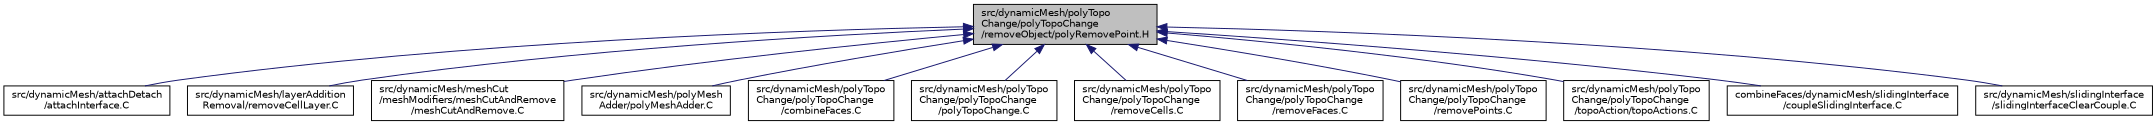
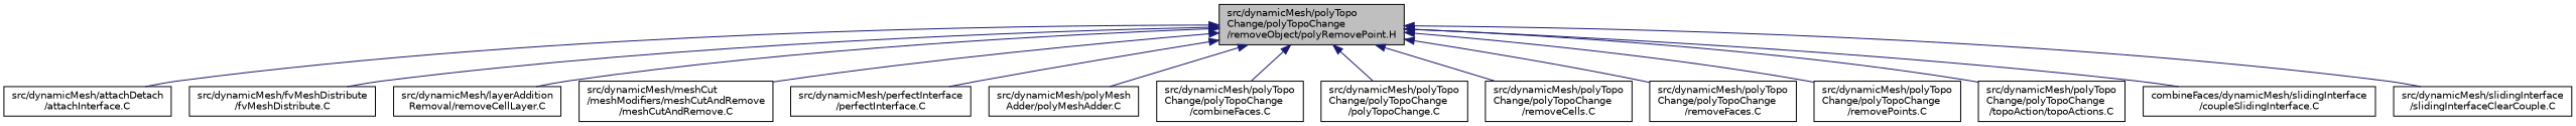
  digraph {
    node [color=black fontname=Helvetica fontsize=10 shape=record]
    edge [color=midnightblue dir=back fontname=Helvetica fontsize=10 labelfontname=Helvetica labelfontsize=10 style=solid]
    n1 [fillcolor=grey75 fontcolor=black height=0.2 label="src/dynamicMesh/polyTopo\lChange/polyTopoChange\l/removeObject/polyRemovePoint.H" style=filled width=0.4]
    n2 [height=0.2 label="src/dynamicMesh/attachDetach\l/attachInterface.C" width=0.4]
+   n3 [height=0.2 label="src/dynamicMesh/fvMeshDistribute\l/fvMeshDistribute.C" width=0.4]
    n4 [height=0.2 label="src/dynamicMesh/layerAddition\lRemoval/removeCellLayer.C" width=0.4]
    n5 [height=0.2 label="src/dynamicMesh/meshCut\l/meshModifiers/meshCutAndRemove\l/meshCutAndRemove.C" width=0.4]
+   n6 [height=0.2 label="src/dynamicMesh/perfectInterface\l/perfectInterface.C" width=0.4]
    n7 [height=0.2 label="src/dynamicMesh/polyMesh\lAdder/polyMeshAdder.C" width=0.4]
    n8 [height=0.2 label="src/dynamicMesh/polyTopo\lChange/polyTopoChange\l/combineFaces.C" width=0.4]
    n9 [height=0.2 label="src/dynamicMesh/polyTopo\lChange/polyTopoChange\l/polyTopoChange.C" width=0.4]
    n10 [height=0.2 label="src/dynamicMesh/polyTopo\lChange/polyTopoChange\l/removeCells.C" width=0.4]
    n11 [height=0.2 label="src/dynamicMesh/polyTopo\lChange/polyTopoChange\l/removeFaces.C" width=0.4]
    n12 [height=0.2 label="src/dynamicMesh/polyTopo\lChange/polyTopoChange\l/removePoints.C" width=0.4]
    n13 [height=0.2 label="src/dynamicMesh/polyTopo\lChange/polyTopoChange\l/topoAction/topoActions.C" width=0.4]
    n14 [height=0.2 label="combineFaces/dynamicMesh/slidingInterface\l/coupleSlidingInterface.C" width=0.4]
    n15 [height=0.2 label="src/dynamicMesh/slidingInterface\l/slidingInterfaceClearCouple.C" width=0.4]
    n1 -> n2
+   n1 -> n3
    n1 -> n4
    n1 -> n5
+   n1 -> n6
    n1 -> n7
    n1 -> n8
    n1 -> n9
    n1 -> n10
    n1 -> n11
    n1 -> n12
    n1 -> n13
    n1 -> n14
    n1 -> n15
  }
